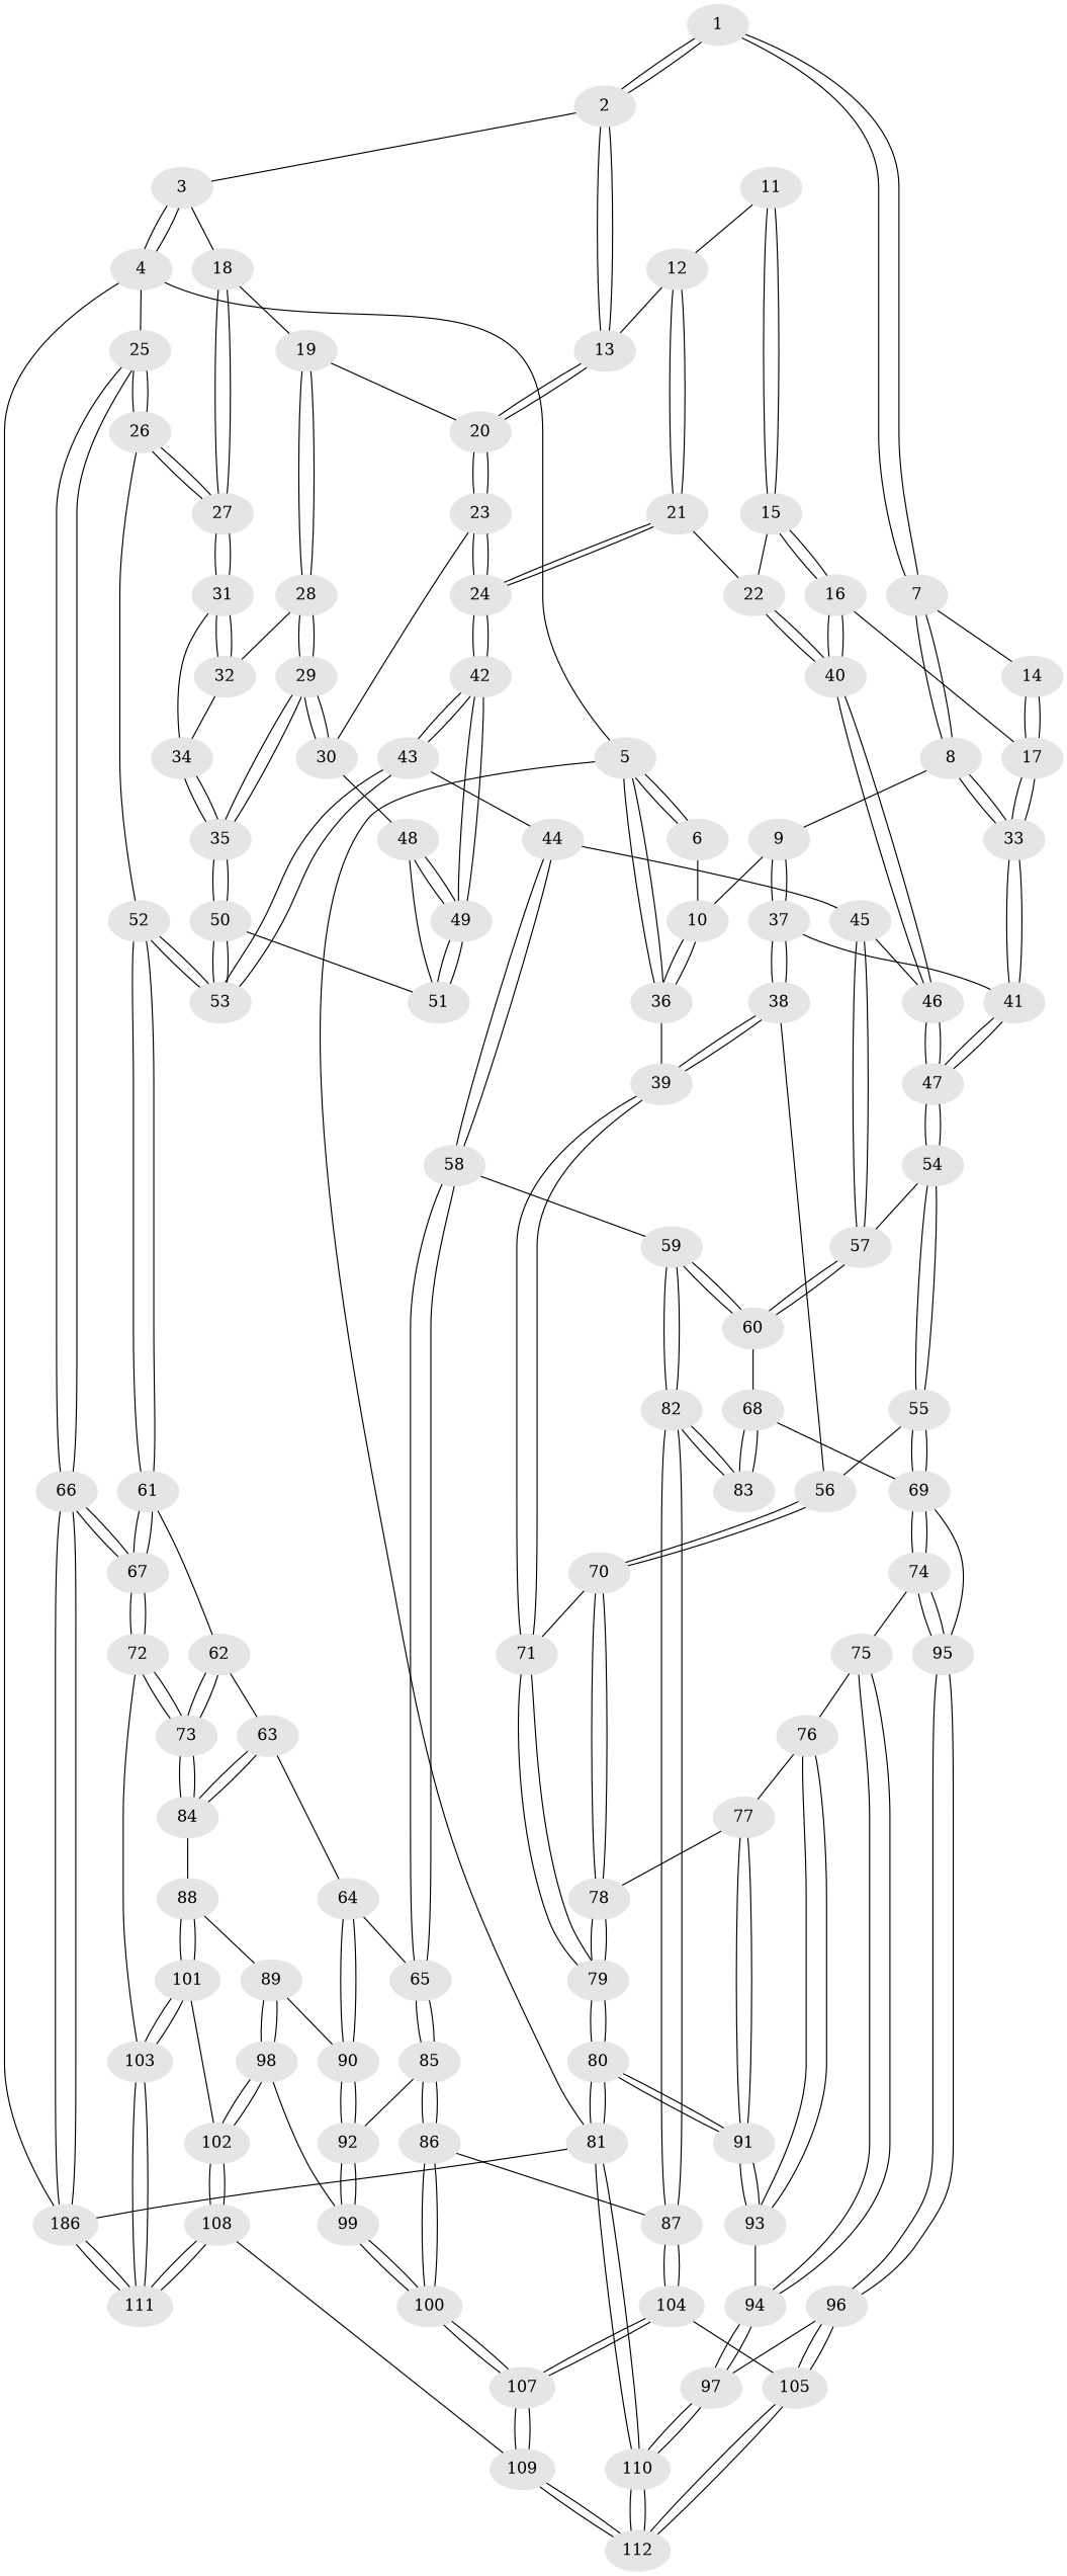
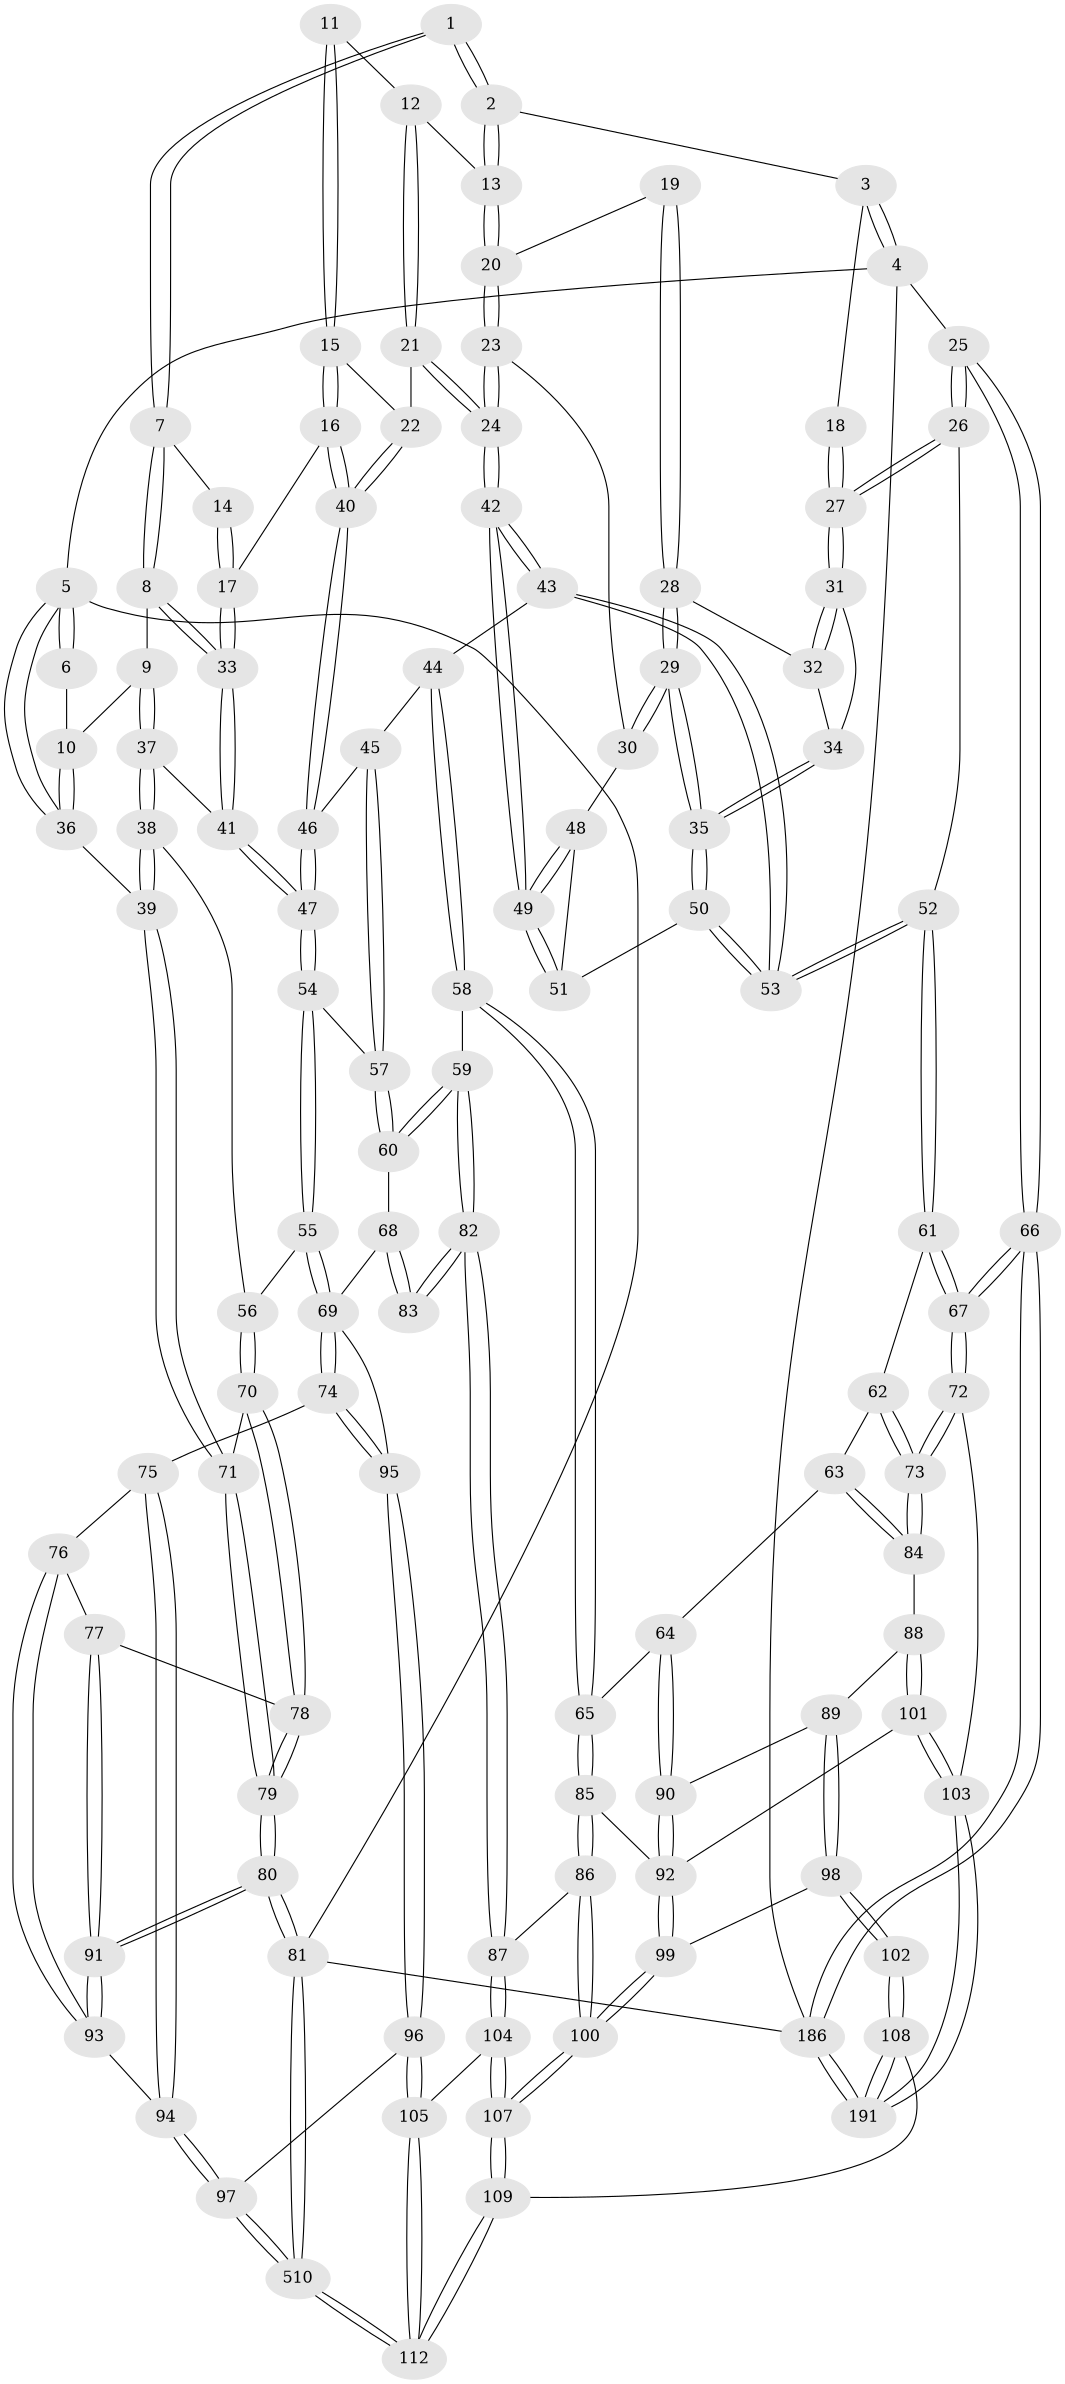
  graph {
    node [color=gray90 style=filled]
    1
    2
    7
    3
    13
    8
    14
    4
    18
    20
    5
    25
    n13 [label=186]
    19
    27
    6
    36
    81
    26
    66
-   111
+   111 [label=191]
    10
    39
-   110
+   110 [label=510]
    9
    33
    17
    37
    41
    38
    11
    12
    15
    21
    16
    22
    24
    23
    40
    46
    28
    31
    29
    32
    30
    42
    48
    43
    49
    52
    67
    53
    61
    34
    35
    50
    51
    47
    71
    56
    70
    79
    54
    44
    45
    58
    57
    59
    65
    60
    55
    62
    69
    74
    95
    78
    68
    82
    85
    83
    87
    63
    73
    72
    64
    84
    90
    88
    92
    86
    103
    75
    80
    76
    94
    96
    77
    93
    97
    91
    112
    104
    89
    101
    100
    99
    107
    105
    98
    102
    108
    109
    1 -- 2
    1 -- 2
    1 -- 7
    1 -- 7
    2 -- 3
    2 -- 13
    2 -- 13
    7 -- 8
    7 -- 8
    7 -- 14
    3 -- 4
    3 -- 4
    3 -- 18
    13 -- 20
    13 -- 20
    8 -- 9
    8 -- 33
    8 -- 33
    14 -- 17
    14 -- 17
    4 -- 5
    4 -- 25
    4 -- n13
-   18 -- 19
    18 -- 27
    18 -- 27
    20 -- 23
    20 -- 23
    5 -- 6
    5 -- 6
    5 -- 36
    5 -- 36
    5 -- 81
    25 -- 26
    25 -- 26
    25 -- 66
    25 -- 66
    n13 -- 111
    n13 -- 111
    19 -- 20
    19 -- 28
    19 -- 28
    27 -- 31
    27 -- 31
    6 -- 10
    36 -- 39
    81 -- n13
    81 -- 110
    81 -- 110
    26 -- 27
    26 -- 27
    26 -- 52
    66 -- n13
    66 -- n13
    66 -- 67
    66 -- 67
    10 -- 36
    10 -- 36
    39 -- 71
    39 -- 71
    110 -- 112
    110 -- 112
    9 -- 10
    9 -- 37
    9 -- 37
    33 -- 41
    33 -- 41
    17 -- 33
    17 -- 33
    37 -- 41
    37 -- 38
    37 -- 38
    41 -- 47
    41 -- 47
    38 -- 39
    38 -- 39
    38 -- 56
    11 -- 12
    11 -- 15
    11 -- 15
    12 -- 13
    12 -- 21
    12 -- 21
    15 -- 16
    15 -- 16
    15 -- 22
    21 -- 22
    21 -- 24
    21 -- 24
    16 -- 17
    16 -- 40
    16 -- 40
    22 -- 40
    22 -- 40
    24 -- 42
    24 -- 42
    23 -- 24
    23 -- 24
    23 -- 30
    40 -- 46
    40 -- 46
    46 -- 47
    46 -- 47
    28 -- 29
    28 -- 29
    28 -- 32
    31 -- 32
    31 -- 32
    31 -- 34
    29 -- 30
    29 -- 30
    29 -- 35
    29 -- 35
    32 -- 34
    30 -- 48
    42 -- 43
    42 -- 43
    42 -- 49
    42 -- 49
    48 -- 49
    48 -- 49
    48 -- 51
    43 -- 53
    43 -- 53
    43 -- 44
    49 -- 51
    49 -- 51
    52 -- 53
    52 -- 53
    52 -- 61
    52 -- 61
    67 -- 72
    67 -- 72
    61 -- 67
    61 -- 67
    61 -- 62
    34 -- 35
    34 -- 35
    35 -- 50
    35 -- 50
    50 -- 53
    50 -- 53
    50 -- 51
    47 -- 54
    47 -- 54
    71 -- 79
    71 -- 79
    56 -- 70
    56 -- 70
    70 -- 71
    70 -- 78
    70 -- 78
    79 -- 80
    79 -- 80
    54 -- 57
    54 -- 55
    54 -- 55
    44 -- 45
    44 -- 58
    44 -- 58
    45 -- 46
    45 -- 57
    45 -- 57
    58 -- 59
    58 -- 65
    58 -- 65
    57 -- 60
    57 -- 60
    59 -- 60
    59 -- 60
    59 -- 82
    59 -- 82
    65 -- 85
    65 -- 85
    60 -- 68
    55 -- 56
    55 -- 69
    55 -- 69
    62 -- 63
    62 -- 73
    62 -- 73
    69 -- 74
    69 -- 74
    69 -- 95
    74 -- 95
    74 -- 95
    74 -- 75
    95 -- 96
    95 -- 96
    78 -- 79
    78 -- 79
    68 -- 69
    68 -- 83
    68 -- 83
    82 -- 83
    82 -- 83
    82 -- 87
    82 -- 87
    85 -- 92
    85 -- 86
    85 -- 86
    87 -- 104
    87 -- 104
    63 -- 64
    63 -- 84
    63 -- 84
    73 -- 84
    73 -- 84
    72 -- 73
    72 -- 73
    72 -- 103
    64 -- 65
    64 -- 90
    64 -- 90
    84 -- 88
    90 -- 92
    90 -- 92
    88 -- 89
    88 -- 101
    88 -- 101
    92 -- 99
    92 -- 99
    86 -- 87
    86 -- 100
    86 -- 100
    103 -- 111
    103 -- 111
    75 -- 76
    75 -- 94
    75 -- 94
    80 -- 81
    80 -- 81
    80 -- 91
    80 -- 91
    76 -- 77
    76 -- 93
    76 -- 93
    94 -- 97
    94 -- 97
    96 -- 97
    96 -- 105
    96 -- 105
    77 -- 78
    77 -- 91
    77 -- 91
    93 -- 94
    97 -- 110
    97 -- 110
    91 -- 93
    91 -- 93
    104 -- 107
    104 -- 107
    104 -- 105
    89 -- 90
    89 -- 98
    89 -- 98
    101 -- 103
    101 -- 103
-   101 -- 102
+   101 -- 92
    100 -- 107
    100 -- 107
    99 -- 100
    99 -- 100
    107 -- 109
    107 -- 109
    105 -- 112
    105 -- 112
    98 -- 99
    98 -- 102
    98 -- 102
    102 -- 108
    102 -- 108
    108 -- 111
    108 -- 111
    108 -- 109
    109 -- 112
    109 -- 112
  }
